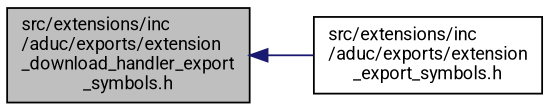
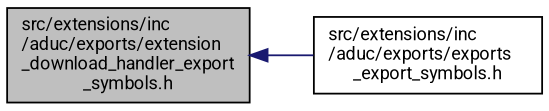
  digraph {
    rankdir=LR
    fontname=Roboto
    node [color=black fontname=Roboto fontsize=10 shape=record style=filled]
    n1 [fillcolor=grey75 fontcolor=black height=0.2 label="src/extensions/inc\l/aduc/exports/extension\l_download_handler_export\l_symbols.h" width=0.4]
-   n2 [fillcolor=white height=0.2 label="src/extensions/inc\l/aduc/exports/extension\l_export_symbols.h" width=0.4]
+   n2 [fillcolor=white height=0.2 label="src/extensions/inc\l/aduc/exports/exports\l_export_symbols.h" width=0.4]
    n1 -> n2 [color=midnightblue dir=back fontname=Roboto fontsize=10 labelfontname=Helvetica labelfontsize=10 style=solid]
  }
